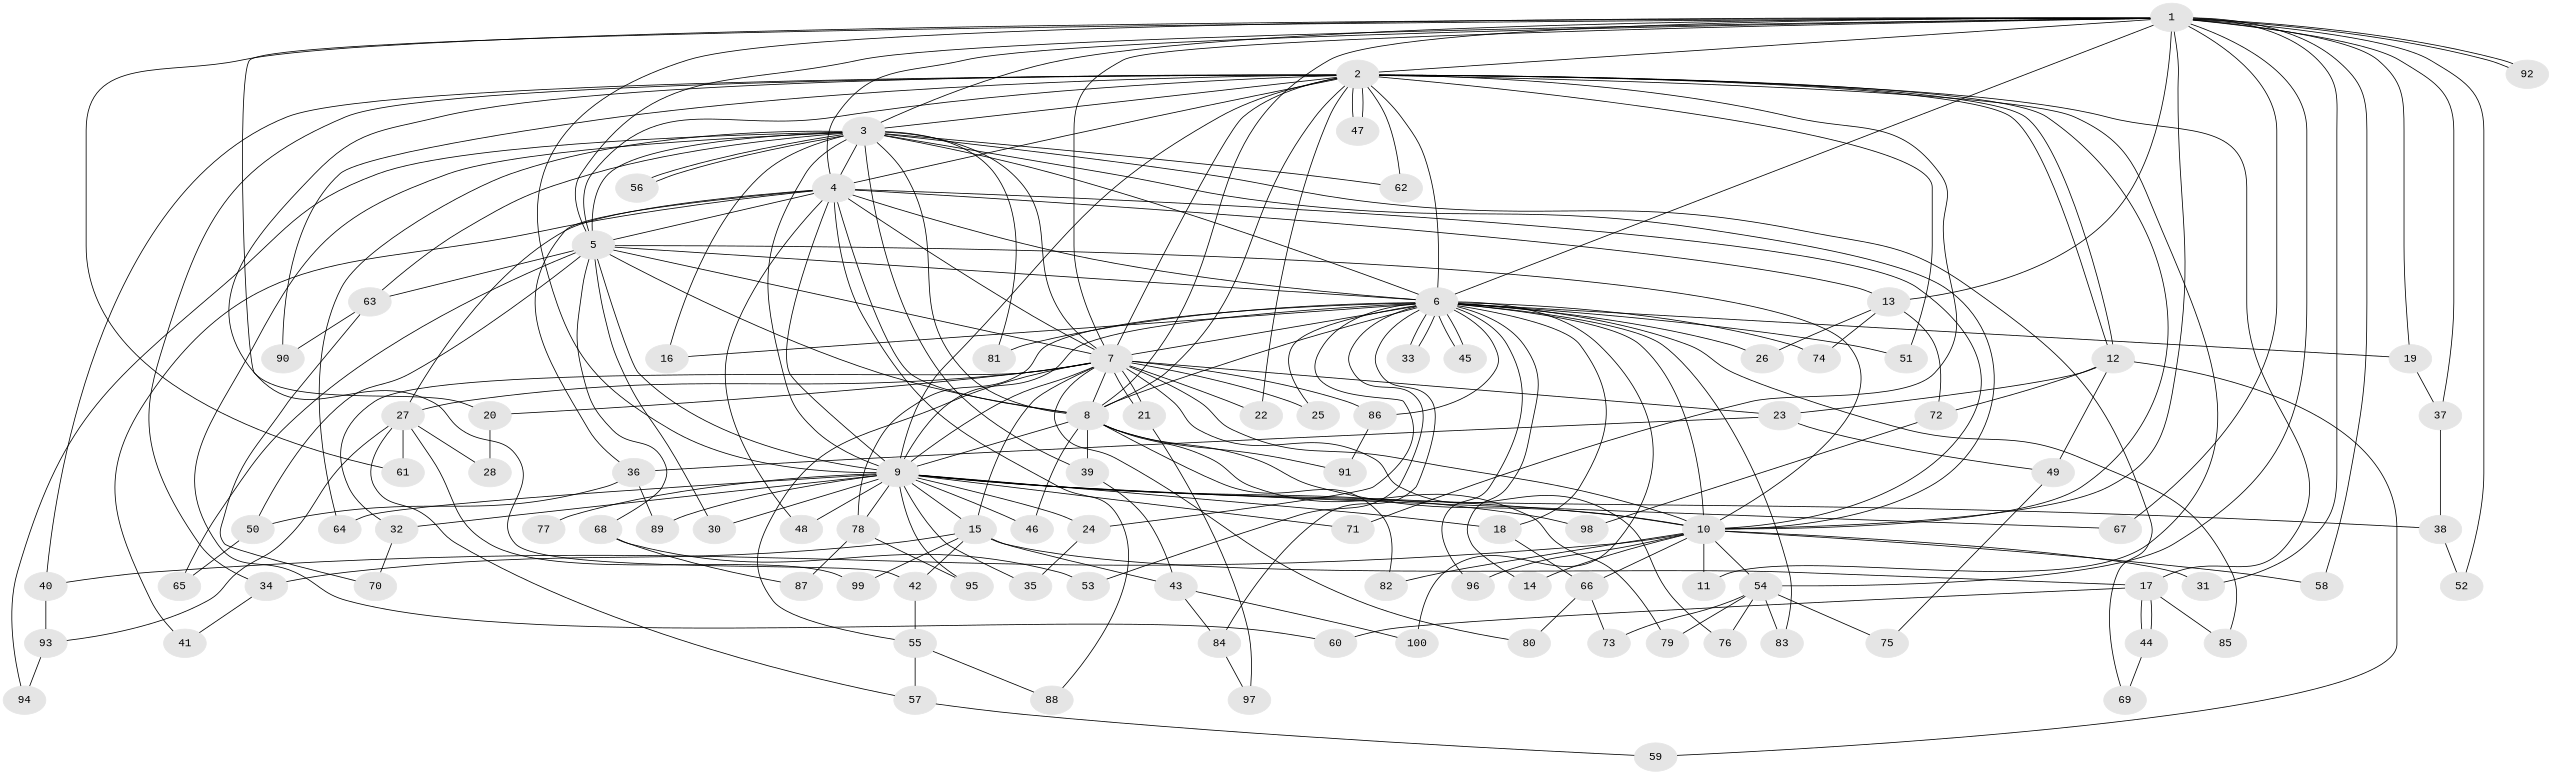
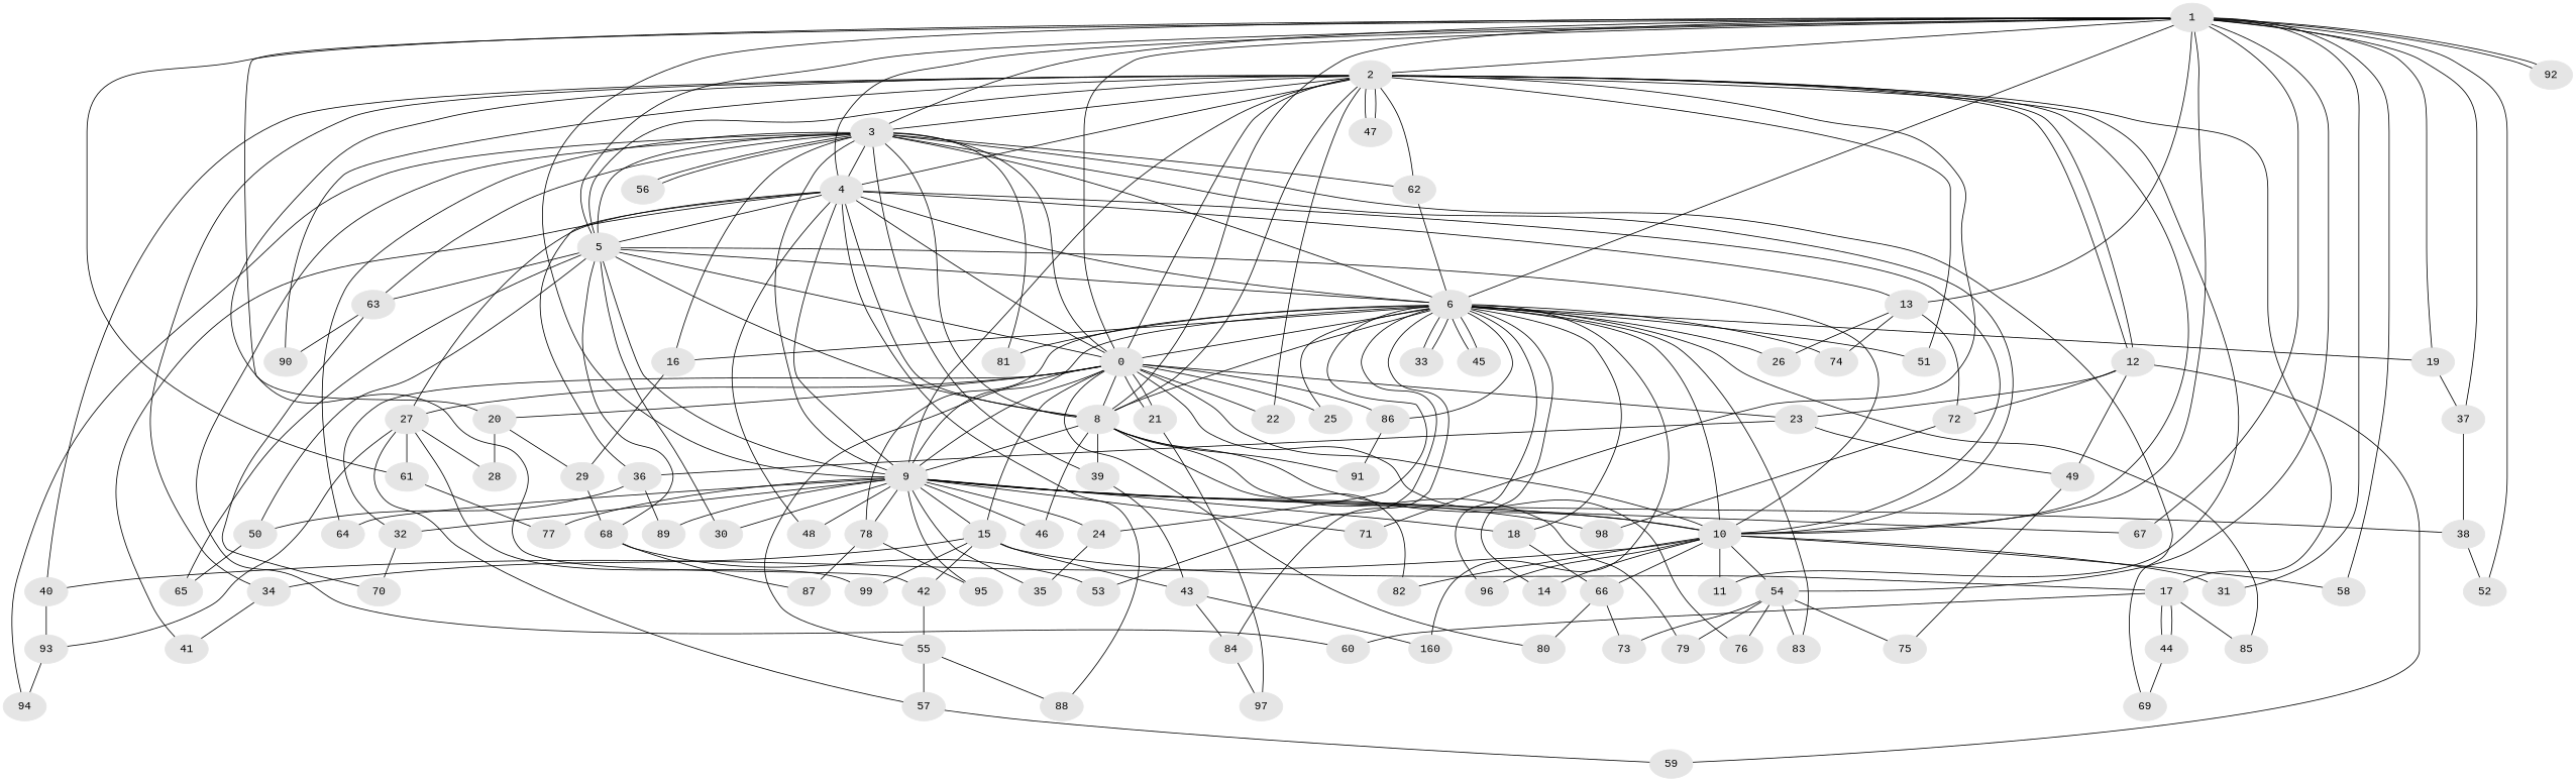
  graph {
    fontname="Liberation Mono"
    node [color=gray90 fontname="Liberation Mono" style=filled]
    edge [fontname="Liberation Mono"]
    1
    2
    3
    4
    5
    6
-   7
+   7 [label=0]
    8
    9
    10
    13
    19
    20
    31
    37
    52
    54
    58
    61
    67
    92
    11
    12
    17
    22
    34
    40
    42
    47
    51
    62
    71
    90
    16
    39
    56
    60
    63
    64
    69
    81
    94
    27
    36
    41
    48
    88
    30
    50
    65
    68
    14
    18
    24
    25
    26
    33
    45
    53
    74
    78
    83
    84
    85
    86
    96
-   100
+   100 [label=160]
    15
    21
    23
    32
    55
    76
    80
    46
    79
    82
    91
    35
    38
    77
    89
    95
    98
    66
    72
+   29
    28
    75
    73
    49
    59
    44
    93
    43
    70
    99
    57
    87
    97
    1 -- 2
    1 -- 3
    1 -- 4
    1 -- 5
    1 -- 6
    1 -- 7
    1 -- 8
    1 -- 9
    1 -- 10
    1 -- 13
    1 -- 19
    1 -- 20
    1 -- 31
    1 -- 37
    1 -- 52
    1 -- 54
    1 -- 58
    1 -- 61
    1 -- 67
    1 -- 92
    1 -- 92
    2 -- 3
    2 -- 4
    2 -- 5
-   2 -- 6
+   62 -- 6
    2 -- 7
    2 -- 8
    2 -- 9
    2 -- 10
    2 -- 11
    2 -- 12
    2 -- 12
    2 -- 17
    2 -- 22
    2 -- 34
    2 -- 40
    2 -- 42
    2 -- 47
    2 -- 47
    2 -- 51
    2 -- 62
    2 -- 71
    2 -- 90
    3 -- 4
    3 -- 5
    3 -- 6
    3 -- 7
    3 -- 8
    3 -- 9
    3 -- 10
    3 -- 62
    3 -- 16
    3 -- 39
    3 -- 56
    3 -- 56
    3 -- 60
    3 -- 63
    3 -- 64
    3 -- 69
    3 -- 81
    3 -- 94
    4 -- 5
    4 -- 6
    4 -- 7
    4 -- 8
    4 -- 9
    4 -- 10
    4 -- 13
    4 -- 27
    4 -- 36
    4 -- 41
    4 -- 48
    4 -- 88
    5 -- 6
    5 -- 7
    5 -- 8
    5 -- 9
    5 -- 10
    5 -- 63
    5 -- 30
    5 -- 50
    5 -- 65
    5 -- 68
    6 -- 7
    6 -- 8
    6 -- 9
    6 -- 10
    6 -- 19
    6 -- 51
    6 -- 16
    6 -- 81
    6 -- 14
    6 -- 18
    6 -- 24
    6 -- 25
    6 -- 26
    6 -- 33
    6 -- 33
    6 -- 45
    6 -- 45
    6 -- 53
    6 -- 74
    6 -- 78
    6 -- 83
    6 -- 84
    6 -- 85
    6 -- 86
    6 -- 96
    6 -- 100
    7 -- 8
    7 -- 9
    7 -- 10
    7 -- 20
    7 -- 22
    7 -- 27
    7 -- 25
    7 -- 86
    7 -- 15
    7 -- 21
    7 -- 21
    7 -- 23
    7 -- 32
    7 -- 55
    7 -- 76
    7 -- 80
    8 -- 9
    8 -- 10
    8 -- 39
    8 -- 46
    8 -- 79
    8 -- 82
    8 -- 91
    9 -- 10
    9 -- 67
    9 -- 71
    9 -- 64
    9 -- 48
    9 -- 30
    9 -- 18
    9 -- 24
    9 -- 78
    9 -- 15
    9 -- 32
    9 -- 46
    9 -- 35
    9 -- 38
    9 -- 77
    9 -- 89
    9 -- 95
    9 -- 98
    10 -- 31
    10 -- 54
    10 -- 58
    10 -- 11
    10 -- 40
    10 -- 14
    10 -- 96
    10 -- 82
    10 -- 66
    13 -- 26
    13 -- 74
    13 -- 72
    19 -- 37
+   20 -- 29
    20 -- 28
    37 -- 38
    54 -- 83
    54 -- 76
    54 -- 79
    54 -- 75
    54 -- 73
+   61 -- 77
    12 -- 23
    12 -- 72
    12 -- 49
    12 -- 59
    17 -- 60
    17 -- 85
    17 -- 44
    17 -- 44
    34 -- 41
    40 -- 93
    42 -- 55
+   16 -- 29
    39 -- 43
    63 -- 90
    63 -- 70
    27 -- 61
    27 -- 28
    27 -- 93
    27 -- 99
    27 -- 57
    36 -- 50
    36 -- 89
    50 -- 65
    68 -- 53
    68 -- 87
    18 -- 66
    24 -- 35
    78 -- 95
    78 -- 87
    84 -- 97
    86 -- 91
    15 -- 17
    15 -- 34
    15 -- 42
    15 -- 43
    15 -- 99
    21 -- 97
    23 -- 36
    23 -- 49
    32 -- 70
    55 -- 88
    55 -- 57
    38 -- 52
    66 -- 80
    66 -- 73
    72 -- 98
+   29 -- 68
    49 -- 75
    44 -- 69
    93 -- 94
    43 -- 84
    43 -- 100
    57 -- 59
  }
